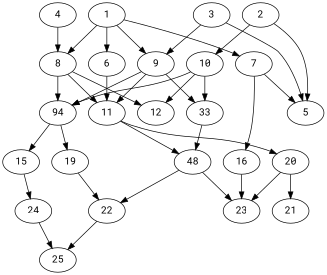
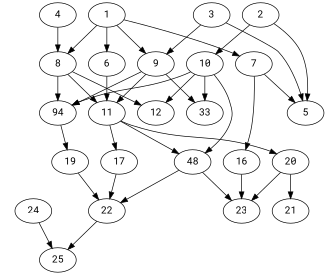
  digraph {
    fontname="Roboto Mono"
    node [alpha=0.16 fontname="Roboto Mono"]
    edge [fontname="Roboto Mono"]
    1 [expect_size=268748320381028]
    6 [alpha=0.19 expect_size=102791126022069600]
    7 [alpha=0.18 expect_size=68959656084970016]
    8 [alpha=0.13 expect_size=2243990759029612]
    9 [alpha=0.02 expect_size=4588740710774424]
    5 [expect_size=8890723082399838]
    11 [alpha=0.11 expect_size=51984696455993491456]
    16 [alpha=0.03 expect_size=50338246684137488384]
    12 [alpha=0.08 expect_size=4140064533860992]
    n10 [expect_size=143669859993745 label=94]
    n11 [alpha=0.13 expect_size=34631962357782832 label=33]
+   17 [alpha=0.14 expect_size=49742272790528000000]
    n13 [alpha=0.05 expect_size=6046469026824525 label=48]
    20 [alpha=0.03 expect_size=214742856521622749184]
-   15 [alpha=0.14 expect_size=270358475697458]
    19 [alpha=0.04 expect_size=43373611071521685504]
    2 [alpha=0.04 expect_size=37300298266519273472]
    10 [alpha=0.13 expect_size=3247244517023154176]
    3 [alpha=0.11 expect_size=41300567802064666624]
    4 [alpha=0.02 expect_size=71300267960156]
    24 [alpha=0.18 expect_size=74389687752311104]
    22 [alpha=0.08 expect_size=9931017565917354]
    23 [alpha=0.19 expect_size=26799162786647638016]
    21 [alpha=0.18 expect_size=10489167133364432]
    25 [alpha=0.20 expect_size=35978899774009716]
    1 -> 6
    1 -> 7
    1 -> 8
    1 -> 9
    6 -> 11
    7 -> 5
    7 -> 16
    8 -> 11
    8 -> 12
    8 -> n10
    9 -> 11
    9 -> n10
    9 -> n11
+   11 -> 17
    11 -> n13
    11 -> 20
    16 -> 23
-   n10 -> 15
    n10 -> 19
-   n11 -> n13
+   10 -> n13
+   17 -> 22
    n13 -> 22
    n13 -> 23
    20 -> 23
    20 -> 21
-   15 -> 24
    19 -> 22
    2 -> 5
    2 -> 10
    10 -> 12
    10 -> n10
    10 -> n11
    3 -> 9
    3 -> 5
    4 -> 8
    24 -> 25
    22 -> 25
  }
